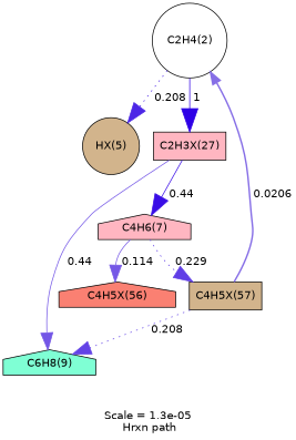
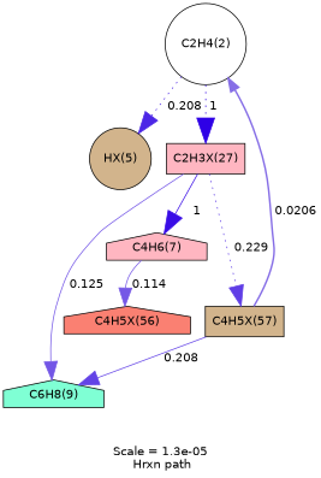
  digraph {
    fontname=Helvetica
    label="Scale = 1.3e-05\l Hrxn path"
    node [fillcolor=tan fontname=Helvetica shape=house style=filled]
    edge [fontname=Helvetica style=solid]
    n1 [fillcolor=white label="C2H4(2)" shape=circle]
    n2 [label="HX(5)" shape=circle]
    n3 [fillcolor=lightpink label="C2H3X(27)" shape=box]
    n4 [fillcolor=lightpink label="C4H6(7)"]
    n5 [fillcolor=aquamarine label="C6H8(9)"]
    n6 [label="C4H5X(57)" shape=box]
    n7 [fillcolor=salmon label="C4H5X(56)"]
    n1 -> n2 [arrowsize=2.59 color="0.7, 0.833, 0.9" label=" 0.208" style=dotted]
-   n1 -> n3 [arrowsize=3 color="0.7, 1.5, 0.9" label=" 1"]
-   n3 -> n4 [arrowsize=2.69 color="0.7, 0.94, 0.9" label=" 0.44"]
-   n3 -> n5 [arrowsize=2.21 color="0.7, 0.625, 0.9" label=" 0.44"]
-   n4 -> n6 [arrowsize=2.44 color="0.7, 0.729, 0.9" label=" 0.229" style=dotted]
+   n1 -> n3 [arrowsize=3 color="0.7, 1.5, 0.9" label=" 1" style=dotted]
+   n3 -> n4 [arrowsize=2.69 color="0.7, 0.94, 0.9" label=" 1"]
+   n3 -> n5 [arrowsize=2.21 color="0.7, 0.625, 0.9" label=" 0.125"]
+   n3 -> n6 [arrowsize=2.44 color="0.7, 0.729, 0.9" label=" 0.229" style=dotted]
    n4 -> n7 [arrowsize=2.18 color="0.7, 0.614, 0.9" label=" 0.114"]
    n6 -> n1 [arrowsize=1.53 color="0.7, 0.521, 0.9" label=" 0.0206" style=bold]
-   n6 -> n5 [arrowsize=2.41 color="0.7, 0.708, 0.9" label=" 0.208" style=dotted]
+   n6 -> n5 [arrowsize=2.41 color="0.7, 0.708, 0.9" label=" 0.208"]
  }
